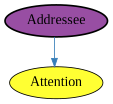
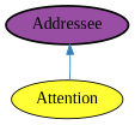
  digraph {
    nodesep=0.1
    rankdir=TB
    node [fontname="Liberation Serif" fontsize=17]
    Addressee [fillcolor="#984EA3" style="filled,bold"]
    Attention [fillcolor="#FFFF33" style=filled]
-   Addressee -> Attention [color="#377EB8" style=all]
+   Attention -> Addressee [color="#377EB8" style=all]
  }
